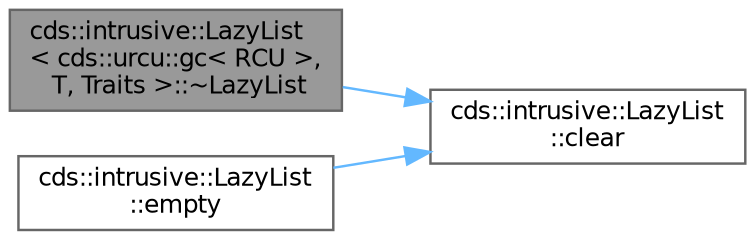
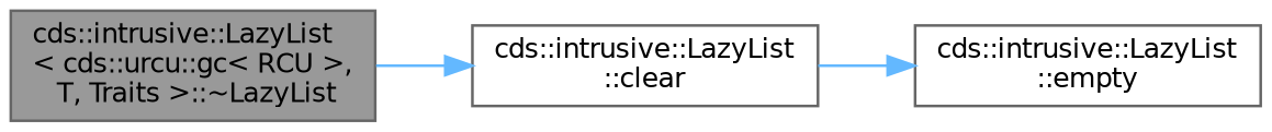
  digraph {
    rankdir=LR
    node [color=grey40 fillcolor=white fontname=Helvetica fontsize=10 shape=box style=filled]
    edge [color=steelblue1 fontname=Helvetica fontsize=10 labelfontname=Helvetica labelfontsize=10 style=solid]
    n1 [color=gray40 fillcolor=grey60 fontcolor=black height=0.2 label="cds::intrusive::LazyList\l\< cds::urcu::gc\< RCU \>,\l T, Traits \>::~LazyList" width=0.4]
    n2 [height=0.2 label="cds::intrusive::LazyList\l::clear" width=0.4]
    n3 [height=0.2 label="cds::intrusive::LazyList\l::empty" width=0.4]
    n1 -> n2
-   n3 -> n2
+   n2 -> n3
  }
